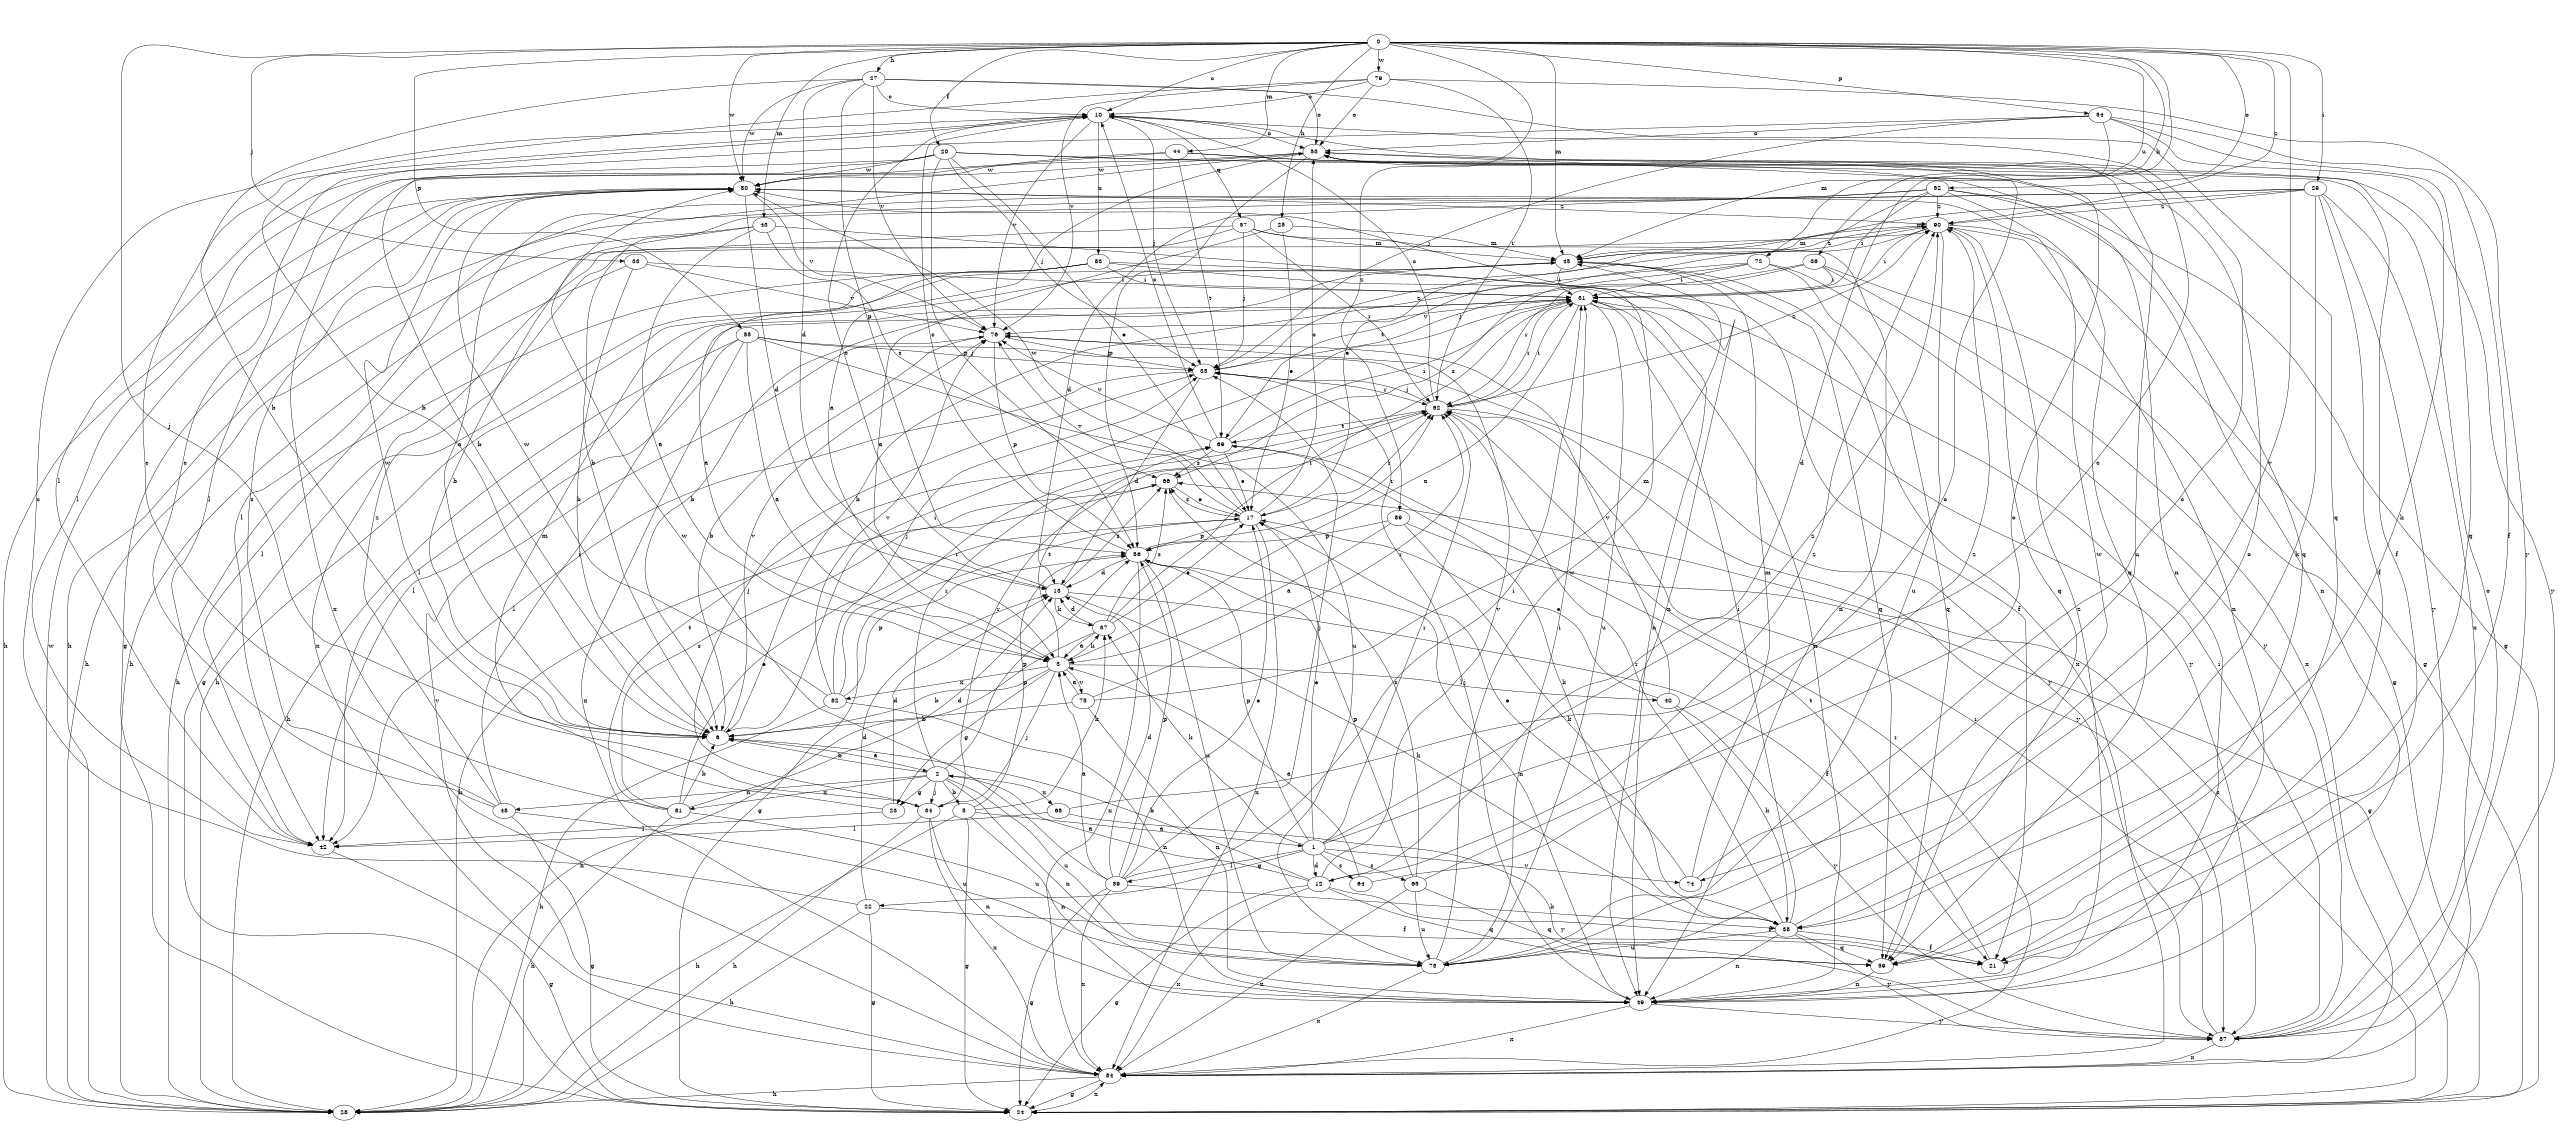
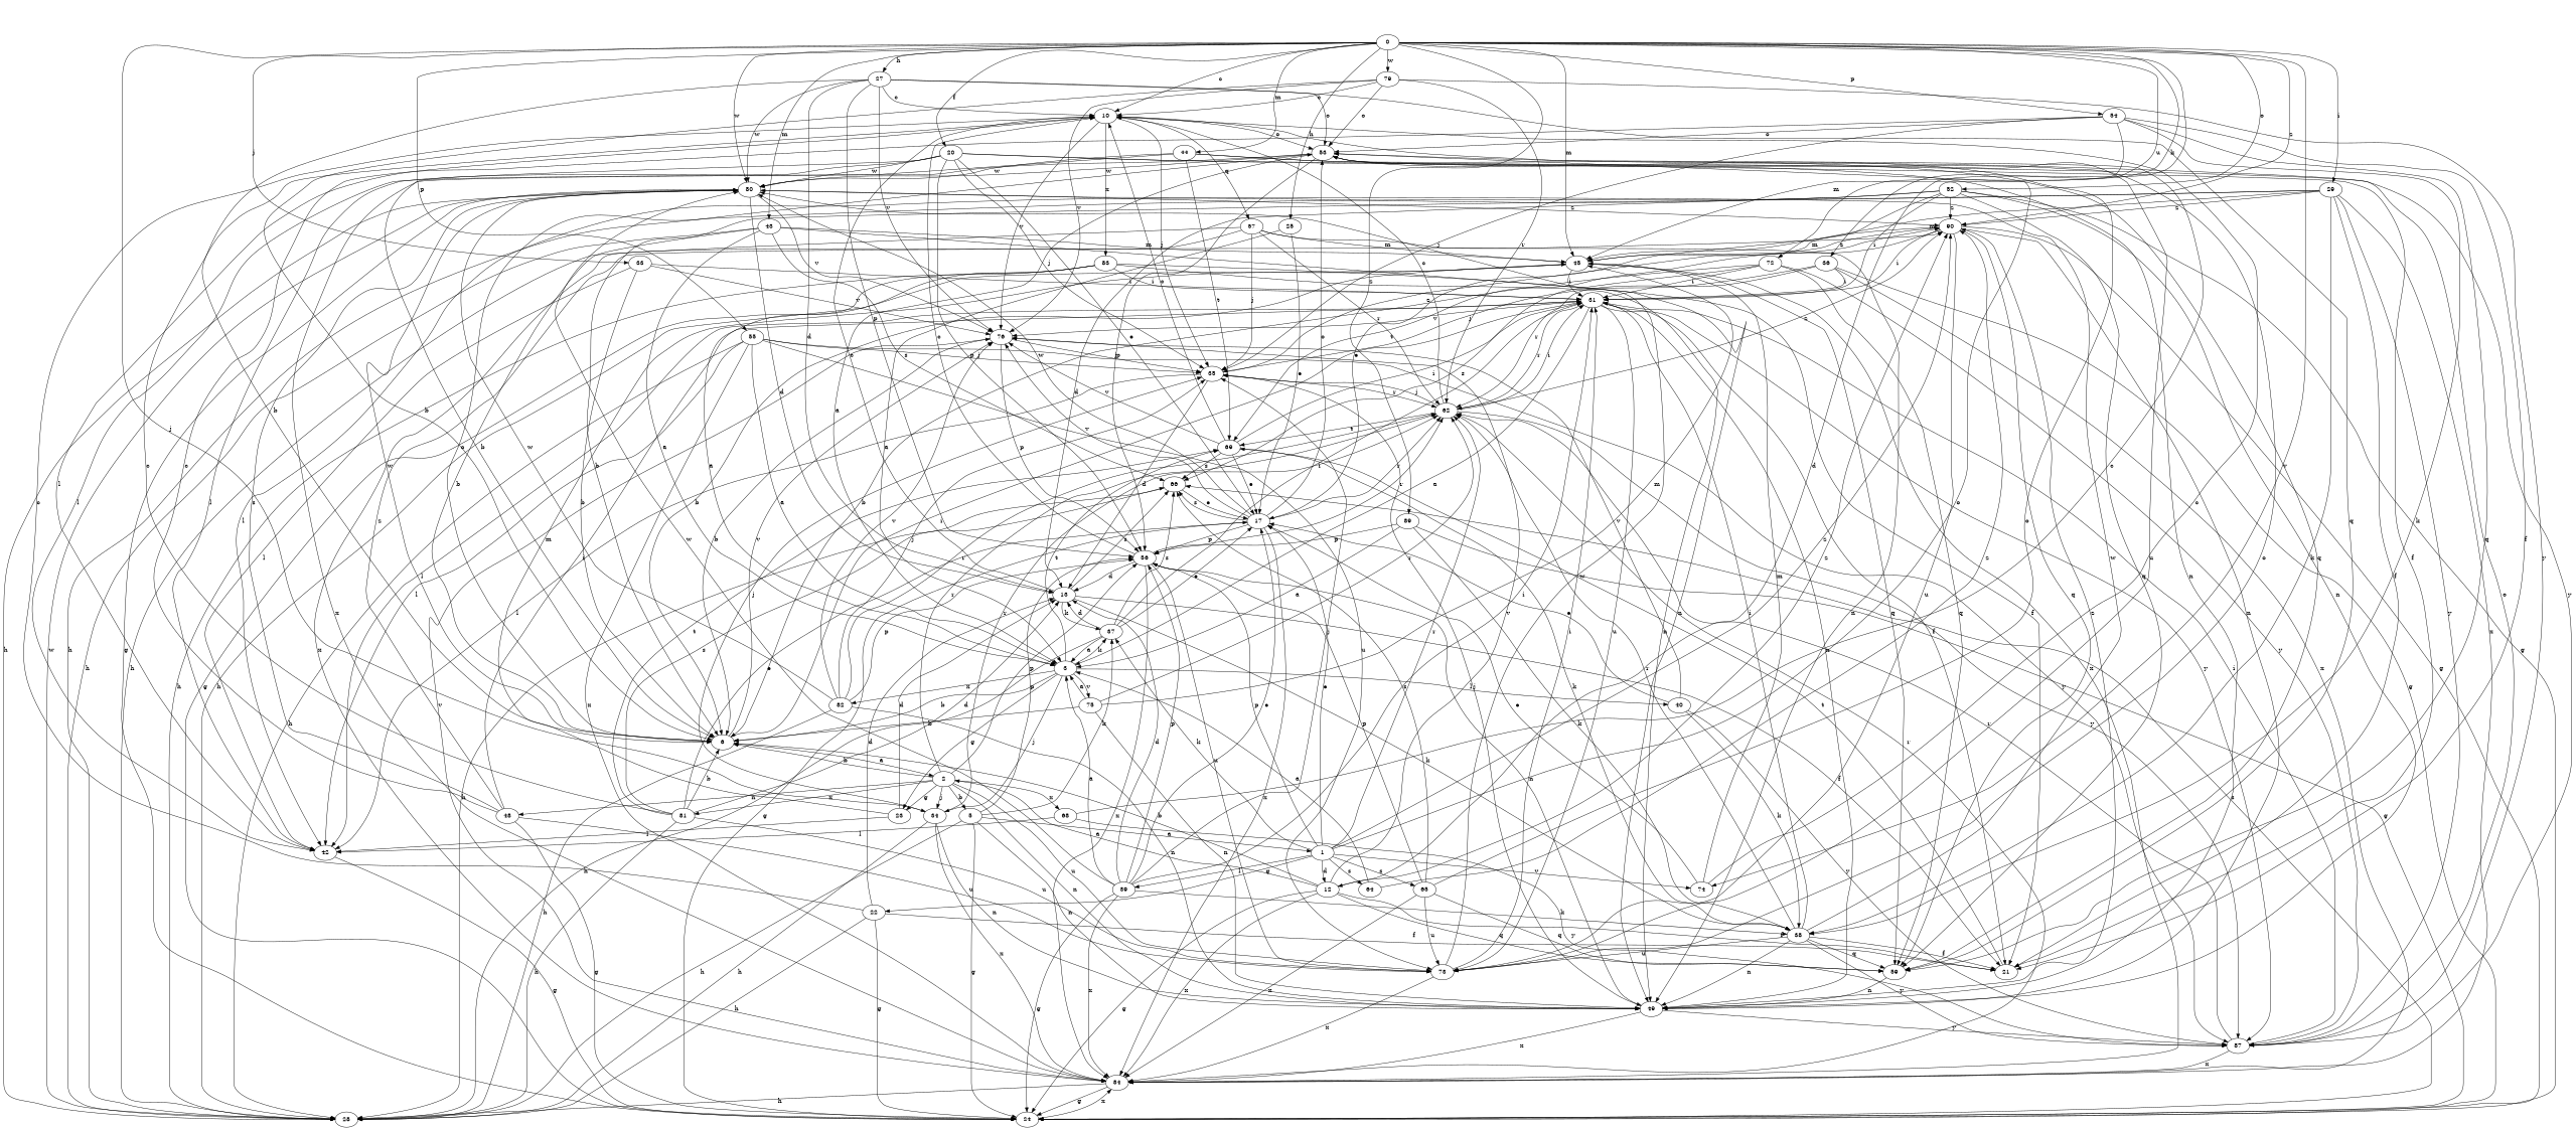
  strict digraph {
    0
    10
    12
    20
    25
    27
    29
    33
    34
    36
    43
    44
    45
    52
    54
    55
    72
    74
    79
    80
    89
    90
    53
    76
    35
    57
    83
    2
    6
    24
    21
    59
    84
    17
    56
    42
    87
    3
    13
    28
    38
    31
    62
    49
    66
    69
    73
    1
    22
    37
    39
    64
    65
    5
    23
    48
    68
    81
    40
    75
    82
    0 -> 10 [label=c]
    0 -> 12 [label=d]
    0 -> 20 [label=f]
    0 -> 25 [label=h]
    0 -> 27 [label=h]
    0 -> 29 [label=i]
    0 -> 33 [label=j]
    0 -> 34 [label=j]
    0 -> 36 [label=k]
    0 -> 43 [label=m]
    0 -> 44 [label=m]
    0 -> 45 [label=m]
    0 -> 52 [label=o]
    0 -> 54 [label=p]
    0 -> 55 [label=p]
    0 -> 72 [label=u]
    0 -> 74 [label=v]
    0 -> 79 [label=w]
    0 -> 80 [label=w]
    0 -> 89 [label=z]
    0 -> 90 [label=z]
    10 -> 53 [label=o]
    10 -> 76 [label=v]
    10 -> 35 [label=j]
    10 -> 57 [label=q]
    10 -> 83 [label=x]
    12 -> 90 [label=z]
    12 -> 76 [label=v]
    12 -> 2 [label=a]
    12 -> 6 [label=b]
    12 -> 24 [label=g]
    12 -> 21 [label=f]
    12 -> 59 [label=q]
    12 -> 84 [label=x]
    20 -> 80 [label=w]
    20 -> 35 [label=j]
    20 -> 6 [label=b]
    20 -> 21 [label=f]
    20 -> 17 [label=e]
    20 -> 56 [label=p]
    20 -> 42 [label=l]
    20 -> 87 [label=y]
-   25 -> 45 [label=m]
+   43 -> 45 [label=m]
    25 -> 17 [label=e]
    25 -> 3 [label=a]
    27 -> 10 [label=c]
    27 -> 80 [label=w]
    27 -> 53 [label=o]
    27 -> 76 [label=v]
    27 -> 6 [label=b]
    27 -> 59 [label=q]
    27 -> 56 [label=p]
    27 -> 13 [label=d]
    29 -> 45 [label=m]
    29 -> 90 [label=z]
    29 -> 6 [label=b]
    29 -> 21 [label=f]
    29 -> 84 [label=x]
    29 -> 87 [label=y]
    29 -> 28 [label=h]
    29 -> 38 [label=k]
    33 -> 76 [label=v]
    33 -> 6 [label=b]
    33 -> 42 [label=l]
    33 -> 31 [label=i]
    34 -> 35 [label=j]
    34 -> 84 [label=x]
    34 -> 28 [label=h]
    34 -> 62 [label=r]
    34 -> 49 [label=n]
    36 -> 35 [label=j]
    36 -> 24 [label=g]
    36 -> 84 [label=x]
    36 -> 31 [label=i]
    36 -> 62 [label=r]
    43 -> 6 [label=b]
    43 -> 3 [label=a]
    43 -> 28 [label=h]
    43 -> 49 [label=n]
    43 -> 66 [label=s]
    44 -> 80 [label=w]
    44 -> 59 [label=q]
    44 -> 42 [label=l]
    44 -> 49 [label=n]
    44 -> 69 [label=t]
    45 -> 90 [label=z]
    45 -> 6 [label=b]
    45 -> 59 [label=q]
    45 -> 84 [label=x]
    45 -> 28 [label=h]
    45 -> 31 [label=i]
    52 -> 90 [label=z]
    52 -> 24 [label=g]
    52 -> 59 [label=q]
    52 -> 17 [label=e]
    52 -> 42 [label=l]
    52 -> 13 [label=d]
    52 -> 31 [label=i]
    52 -> 49 [label=n]
    54 -> 45 [label=m]
    54 -> 53 [label=o]
    54 -> 35 [label=j]
    54 -> 21 [label=f]
    54 -> 59 [label=q]
    54 -> 42 [label=l]
    54 -> 38 [label=k]
    55 -> 35 [label=j]
    55 -> 84 [label=x]
    55 -> 42 [label=l]
    55 -> 87 [label=y]
    55 -> 3 [label=a]
    55 -> 28 [label=h]
    55 -> 73 [label=u]
    72 -> 6 [label=b]
    72 -> 59 [label=q]
    72 -> 87 [label=y]
    72 -> 31 [label=i]
    72 -> 66 [label=s]
    74 -> 10 [label=c]
    74 -> 45 [label=m]
    74 -> 17 [label=e]
    79 -> 10 [label=c]
    79 -> 53 [label=o]
    79 -> 76 [label=v]
    79 -> 6 [label=b]
    79 -> 87 [label=y]
    79 -> 62 [label=r]
    80 -> 90 [label=z]
    80 -> 76 [label=v]
    80 -> 24 [label=g]
    80 -> 13 [label=d]
    80 -> 28 [label=h]
    89 -> 24 [label=g]
    89 -> 56 [label=p]
    89 -> 3 [label=a]
    89 -> 38 [label=k]
    90 -> 45 [label=m]
    90 -> 24 [label=g]
    90 -> 59 [label=q]
    90 -> 31 [label=i]
    90 -> 49 [label=n]
    90 -> 69 [label=t]
    90 -> 73 [label=u]
    53 -> 80 [label=w]
    53 -> 84 [label=x]
    53 -> 56 [label=p]
    53 -> 3 [label=a]
    53 -> 73 [label=u]
    76 -> 35 [label=j]
    76 -> 6 [label=b]
    76 -> 56 [label=p]
    35 -> 90 [label=z]
    35 -> 42 [label=l]
    35 -> 13 [label=d]
    35 -> 62 [label=r]
    57 -> 45 [label=m]
    57 -> 35 [label=j]
    57 -> 84 [label=x]
    57 -> 28 [label=h]
    57 -> 62 [label=r]
    57 -> 49 [label=n]
    83 -> 24 [label=g]
    83 -> 21 [label=f]
    83 -> 3 [label=a]
    83 -> 28 [label=h]
    83 -> 31 [label=i]
    83 -> 49 [label=n]
    2 -> 34 [label=j]
    2 -> 6 [label=b]
    2 -> 56 [label=p]
    2 -> 62 [label=r]
    2 -> 49 [label=n]
    2 -> 73 [label=u]
    2 -> 5 [label=b]
    2 -> 23 [label=g]
    2 -> 48 [label=n]
    2 -> 68 [label=x]
    2 -> 81 [label=x]
    6 -> 80 [label=w]
    6 -> 53 [label=o]
    6 -> 76 [label=v]
    6 -> 2 [label=a]
    6 -> 31 [label=i]
    24 -> 84 [label=x]
    24 -> 66 [label=s]
    21 -> 69 [label=t]
    59 -> 49 [label=n]
    84 -> 76 [label=v]
    84 -> 24 [label=g]
    84 -> 28 [label=h]
    84 -> 62 [label=r]
    17 -> 80 [label=w]
    17 -> 53 [label=o]
    17 -> 76 [label=v]
    17 -> 24 [label=g]
    17 -> 84 [label=x]
    17 -> 56 [label=p]
    17 -> 62 [label=r]
    17 -> 66 [label=s]
    56 -> 10 [label=c]
    56 -> 84 [label=x]
    56 -> 13 [label=d]
    56 -> 62 [label=r]
    56 -> 49 [label=n]
    56 -> 73 [label=u]
    42 -> 24 [label=g]
    87 -> 53 [label=o]
    87 -> 84 [label=x]
    87 -> 31 [label=i]
    87 -> 62 [label=r]
    3 -> 34 [label=j]
    3 -> 6 [label=b]
    3 -> 69 [label=t]
    3 -> 37 [label=k]
    3 -> 23 [label=g]
    3 -> 40 [label=l]
    3 -> 75 [label=v]
    3 -> 82 [label=x]
    13 -> 10 [label=c]
    13 -> 21 [label=f]
    13 -> 38 [label=k]
    13 -> 66 [label=s]
    13 -> 37 [label=k]
    28 -> 80 [label=w]
    38 -> 80 [label=w]
    38 -> 21 [label=f]
    38 -> 59 [label=q]
    38 -> 87 [label=y]
    38 -> 31 [label=i]
    38 -> 62 [label=r]
    38 -> 49 [label=n]
    38 -> 73 [label=u]
    31 -> 76 [label=v]
+   31 -> 21 [label=f]
    31 -> 42 [label=l]
    31 -> 87 [label=y]
    31 -> 3 [label=a]
    31 -> 62 [label=r]
    31 -> 49 [label=n]
    31 -> 73 [label=u]
    62 -> 10 [label=c]
    62 -> 90 [label=z]
    62 -> 35 [label=j]
    62 -> 87 [label=y]
    62 -> 31 [label=i]
    62 -> 69 [label=t]
    49 -> 90 [label=z]
    49 -> 35 [label=j]
    49 -> 84 [label=x]
    49 -> 87 [label=y]
    66 -> 17 [label=e]
    66 -> 28 [label=h]
    69 -> 10 [label=c]
    69 -> 76 [label=v]
    69 -> 17 [label=e]
    69 -> 38 [label=k]
    69 -> 31 [label=i]
    69 -> 66 [label=s]
    73 -> 80 [label=w]
    73 -> 53 [label=o]
    73 -> 84 [label=x]
    73 -> 31 [label=i]
    1 -> 12 [label=d]
    1 -> 74 [label=v]
    1 -> 90 [label=z]
    1 -> 53 [label=o]
    1 -> 17 [label=e]
    1 -> 56 [label=p]
    1 -> 62 [label=r]
    1 -> 22 [label=g]
    1 -> 37 [label=k]
    1 -> 39 [label=l]
    1 -> 64 [label=s]
    1 -> 65 [label=s]
    22 -> 10 [label=c]
    22 -> 24 [label=g]
    22 -> 21 [label=f]
    22 -> 13 [label=d]
    22 -> 28 [label=h]
    37 -> 17 [label=e]
    37 -> 3 [label=a]
    37 -> 13 [label=d]
    37 -> 28 [label=h]
    37 -> 31 [label=i]
    37 -> 66 [label=s]
    39 -> 80 [label=w]
    39 -> 35 [label=j]
    39 -> 24 [label=g]
    39 -> 84 [label=x]
    39 -> 17 [label=e]
    39 -> 56 [label=p]
    39 -> 3 [label=a]
    39 -> 13 [label=d]
    39 -> 38 [label=k]
    39 -> 31 [label=i]
    64 -> 90 [label=z]
    64 -> 3 [label=a]
    65 -> 53 [label=o]
    65 -> 59 [label=q]
    65 -> 84 [label=x]
    65 -> 56 [label=p]
    65 -> 66 [label=s]
    65 -> 73 [label=u]
    5 -> 24 [label=g]
    5 -> 56 [label=p]
    5 -> 28 [label=h]
    5 -> 49 [label=n]
    5 -> 1 [label=a]
    5 -> 37 [label=k]
    23 -> 45 [label=m]
    23 -> 42 [label=l]
    23 -> 13 [label=d]
    48 -> 10 [label=c]
    48 -> 80 [label=s]
    48 -> 90 [label=z]
    48 -> 24 [label=g]
    48 -> 31 [label=i]
    48 -> 73 [label=u]
    68 -> 10 [label=c]
    68 -> 42 [label=l]
    68 -> 87 [label=y]
    81 -> 10 [label=c]
    81 -> 6 [label=b]
    81 -> 17 [label=e]
    81 -> 13 [label=d]
    81 -> 28 [label=h]
    81 -> 66 [label=s]
    81 -> 69 [label=t]
    81 -> 73 [label=u]
    40 -> 76 [label=v]
    40 -> 17 [label=e]
    40 -> 87 [label=y]
    40 -> 38 [label=k]
    75 -> 45 [label=m]
    75 -> 6 [label=b]
    75 -> 3 [label=a]
    75 -> 62 [label=r]
    75 -> 49 [label=n]
    82 -> 80 [label=w]
    82 -> 76 [label=v]
    82 -> 35 [label=j]
    82 -> 56 [label=p]
    82 -> 28 [label=h]
    82 -> 62 [label=r]
    82 -> 49 [label=n]
  }
